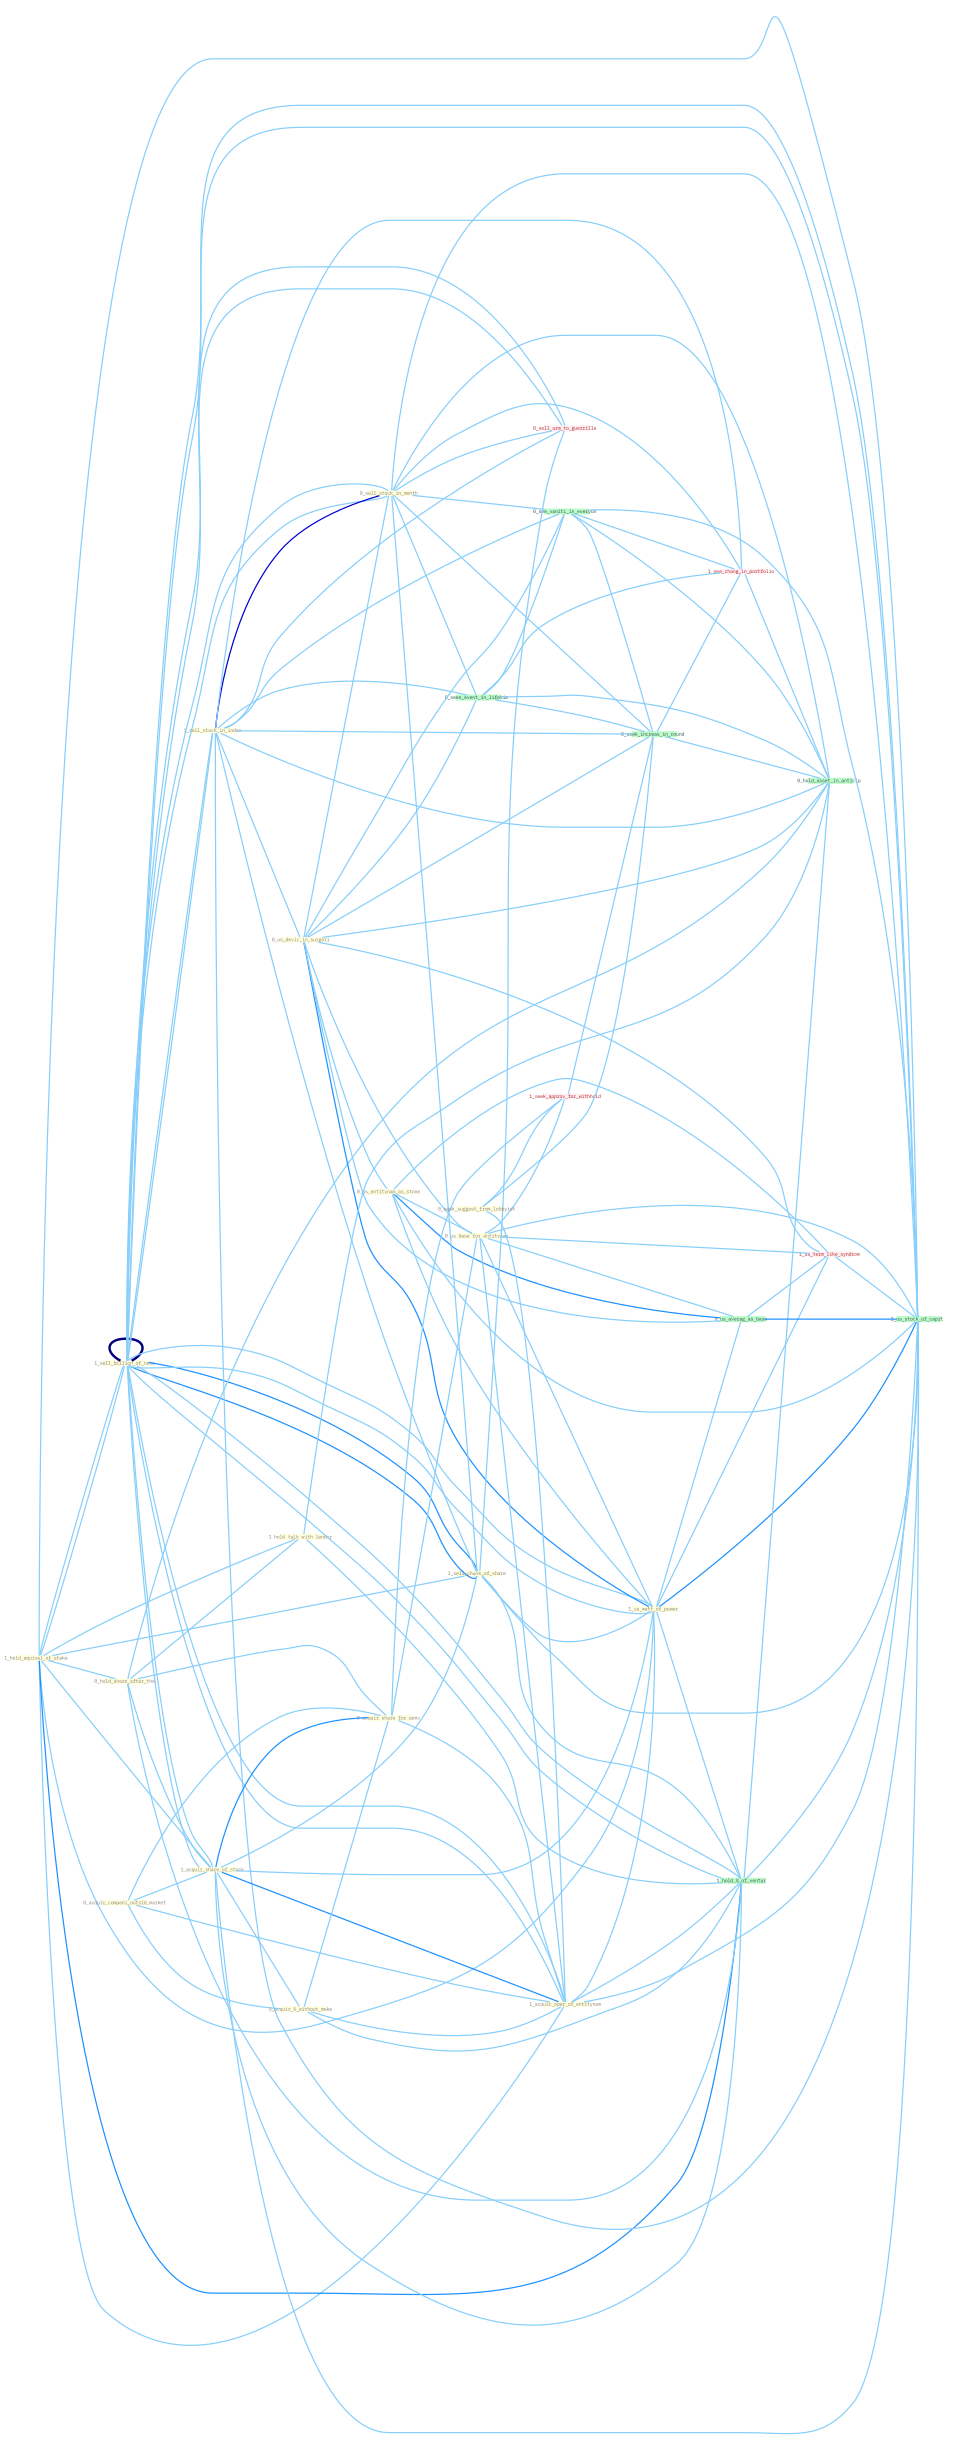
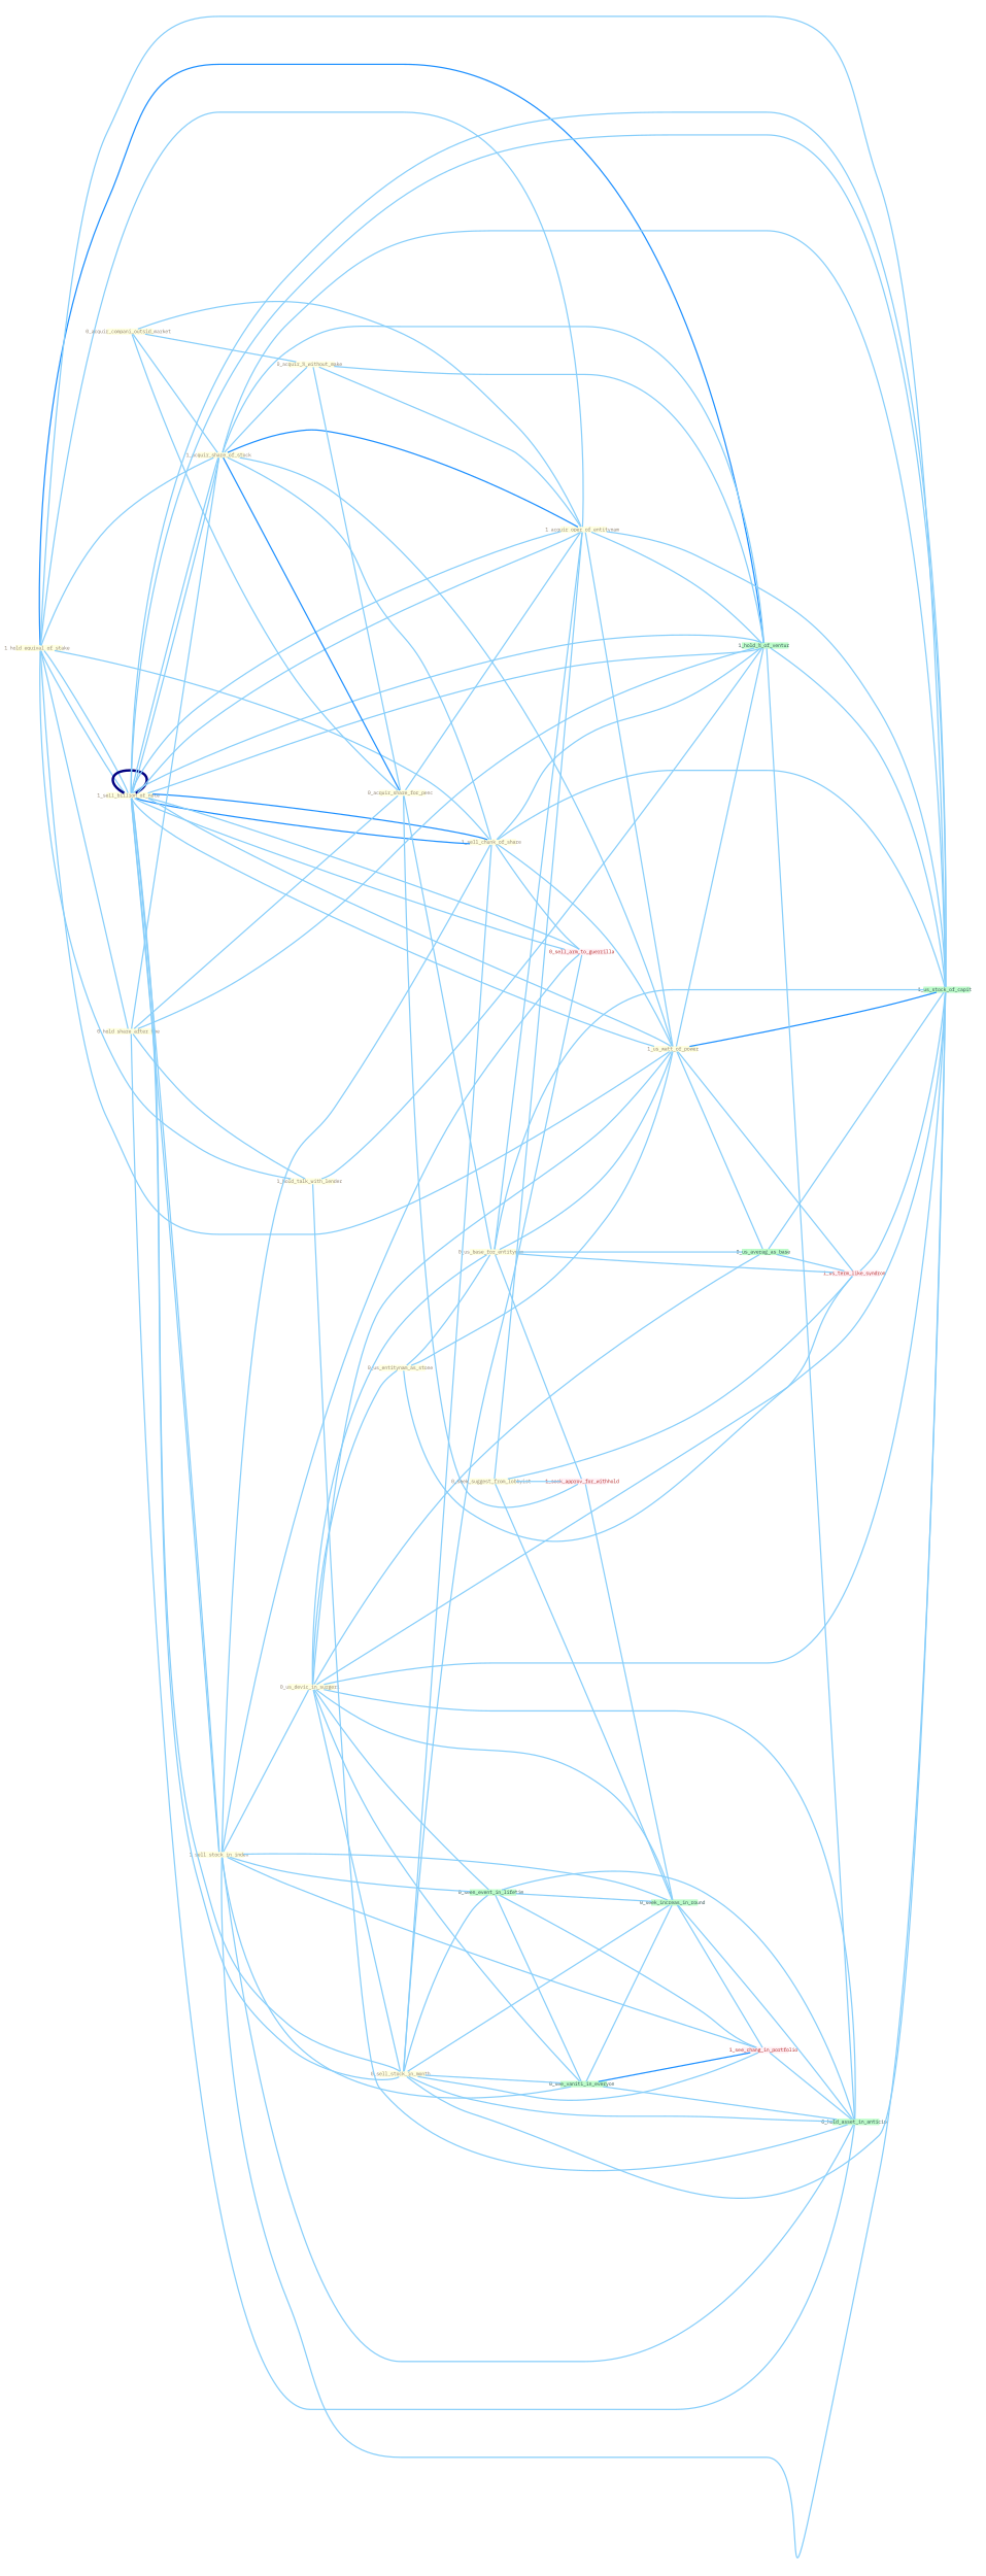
  graph {
    fontname="IBM Plex Mono"
    rankdir=LR
    node [color="#ffffe0" fixedsize=true fontcolor="#8b7d6b" fontname="IBM Plex Mono" fontsize=4 shape=polygon style=filled]
    edge [color="#87cefa" fontname="IBM Plex Mono" w=1]
    "1_hold_equival_of_stake " [height=.06 width=.5]
    "1_sell_billion_of_note " [height=.06 width=.5]
    "1_sell_stock_in_index " [height=.06 width=.5]
    "0_hold_share_after_the " [height=.06 width=.5]
    "0_us_devic_in_surgeri " [height=.06 width=.5]
    "1_hold_talk_with_lender " [height=.06 width=.5]
    "0_us_entitynam_as_stone " [height=.06 width=.5]
    "0_acquir_compani_outsid_market " [height=.06 width=.5]
    "0_sell_stock_in_month " [height=.06 width=.5]
    "1_acquir_share_of_stock " [height=.06 width=.5]
    "0_acquir_%_without_make " [height=.06 width=.5]
    "0_acquir_share_for_penc " [height=.06 width=.5]
    "0_us_base_for_entitynam " [height=.06 width=.5]
    "1_sell_chunk_of_share " [height=.06 width=.5]
    "0_seek_suggest_from_lobbyist " [height=.06 width=.5]
    "1_acquir_oper_of_entitynam " [height=.06 width=.5]
    "1_us_watt_of_power " [height=.06 width=.5]
    "1_us_term_like_syndrom " [color="#fff0f5" fontcolor="#b22222" height=.06 width=.5]
    "1_seek_approv_for_withhold " [color="#fff0f5" fontcolor="#b22222" height=.06 width=.5]
    "0_sell_arm_to_guerrilla " [color="#fff0f5" fontcolor="#b22222" height=.06 width=.5]
    "1_see_chang_in_portfolio " [color="#fff0f5" fontcolor="#b22222" height=.06 width=.5]
    "1_hold_%_of_ventur " [color="#BDFCC9" fontcolor="#2f4f4f" height=.06 width=.5]
    "1_us_stock_of_capit " [color="#BDFCC9" fontcolor="#2f4f4f" height=.06 width=.5]
    "0_hold_asset_in_anticip " [color="#BDFCC9" fontcolor="#2f4f4f" height=.06 width=.5]
    "0_seen_event_in_lifetim " [color="#BDFCC9" fontcolor="#2f4f4f" height=.06 width=.5]
    "0_see_vaniti_in_everyon " [color="#BDFCC9" fontcolor="#2f4f4f" height=.06 width=.5]
    "0_seek_increas_in_round " [color="#BDFCC9" fontcolor="#2f4f4f" height=.06 width=.5]
    "0_us_averag_as_base " [color="#BDFCC9" fontcolor="#2f4f4f" height=.06 width=.5]
    subgraph sub_1 {
      "1_hold_equival_of_stake "
      "1_sell_billion_of_note "
      "1_sell_stock_in_index "
      "0_hold_share_after_the "
      "0_us_devic_in_surgeri "
      "1_hold_talk_with_lender "
      "0_us_entitynam_as_stone "
      "0_acquir_compani_outsid_market "
      "0_sell_stock_in_month "
      "1_acquir_share_of_stock "
      "0_acquir_%_without_make "
      "0_acquir_share_for_penc "
      "0_us_base_for_entitynam "
      "1_sell_chunk_of_share "
      "0_seek_suggest_from_lobbyist "
      "1_acquir_oper_of_entitynam "
      "1_us_watt_of_power "
    }
    subgraph sub_2 {
      "1_us_term_like_syndrom "
      "1_seek_approv_for_withhold "
      "0_sell_arm_to_guerrilla "
      "1_see_chang_in_portfolio "
    }
    "1_hold_equival_of_stake " -- "1_sell_billion_of_note "
    "1_hold_equival_of_stake " -- "1_sell_billion_of_note "
    "1_hold_equival_of_stake " -- "0_hold_share_after_the "
    "1_hold_equival_of_stake " -- "1_hold_talk_with_lender "
    "1_hold_equival_of_stake " -- "1_acquir_share_of_stock "
    "1_hold_equival_of_stake " -- "1_sell_chunk_of_share "
    "1_hold_equival_of_stake " -- "1_acquir_oper_of_entitynam "
    "1_hold_equival_of_stake " -- "1_us_watt_of_power "
    "1_hold_equival_of_stake " -- "1_hold_%_of_ventur " [color="#1e90ff" w=2]
    "1_hold_equival_of_stake " -- "1_us_stock_of_capit "
    "1_sell_billion_of_note " -- "1_sell_billion_of_note " [color="#000080" style=bold w=4]
    "1_sell_billion_of_note " -- "1_sell_stock_in_index "
    "1_sell_billion_of_note " -- "0_sell_stock_in_month "
    "1_sell_billion_of_note " -- "1_acquir_share_of_stock "
    "1_sell_billion_of_note " -- "1_acquir_share_of_stock "
    "1_sell_billion_of_note " -- "1_sell_chunk_of_share " [color="#1e90ff" w=2]
    "1_sell_billion_of_note " -- "1_sell_chunk_of_share " [color="#1e90ff" w=2]
    "1_sell_billion_of_note " -- "1_acquir_oper_of_entitynam "
    "1_sell_billion_of_note " -- "1_acquir_oper_of_entitynam "
    "1_sell_billion_of_note " -- "1_us_watt_of_power "
    "1_sell_billion_of_note " -- "1_us_watt_of_power "
    "1_sell_billion_of_note " -- "0_sell_arm_to_guerrilla "
    "1_sell_billion_of_note " -- "0_sell_arm_to_guerrilla "
    "1_sell_billion_of_note " -- "1_hold_%_of_ventur "
    "1_sell_billion_of_note " -- "1_hold_%_of_ventur "
    "1_sell_billion_of_note " -- "1_us_stock_of_capit "
    "1_sell_billion_of_note " -- "1_us_stock_of_capit "
    "1_sell_stock_in_index " -- "1_sell_billion_of_note "
    "1_sell_stock_in_index " -- "0_us_devic_in_surgeri "
-   "1_sell_stock_in_index " -- "0_sell_stock_in_month " [color="#0000cd" w=3]
    "1_sell_stock_in_index " -- "1_sell_chunk_of_share "
    "1_sell_stock_in_index " -- "0_sell_arm_to_guerrilla "
    "1_sell_stock_in_index " -- "1_see_chang_in_portfolio "
    "1_sell_stock_in_index " -- "1_us_stock_of_capit "
    "1_sell_stock_in_index " -- "0_hold_asset_in_anticip "
    "1_sell_stock_in_index " -- "0_seen_event_in_lifetim "
    "1_sell_stock_in_index " -- "0_see_vaniti_in_everyon "
    "1_sell_stock_in_index " -- "0_seek_increas_in_round "
    "0_hold_share_after_the " -- "1_hold_talk_with_lender "
    "0_hold_share_after_the " -- "1_acquir_share_of_stock "
    "0_hold_share_after_the " -- "0_acquir_share_for_penc "
    "0_hold_share_after_the " -- "1_hold_%_of_ventur "
    "0_hold_share_after_the " -- "0_hold_asset_in_anticip "
    "0_us_devic_in_surgeri " -- "0_us_entitynam_as_stone "
    "0_us_devic_in_surgeri " -- "0_sell_stock_in_month "
    "0_us_devic_in_surgeri " -- "0_us_base_for_entitynam "
-   "0_us_devic_in_surgeri " -- "1_us_watt_of_power " [color="#1e90ff"]
+   "0_us_devic_in_surgeri " -- "1_us_watt_of_power "
    "0_us_devic_in_surgeri " -- "1_us_term_like_syndrom "
-   "0_see_vaniti_in_everyon " -- "1_us_stock_of_capit "
+   "0_us_devic_in_surgeri " -- "1_us_stock_of_capit "
    "0_us_devic_in_surgeri " -- "0_hold_asset_in_anticip "
    "0_us_devic_in_surgeri " -- "0_seen_event_in_lifetim "
    "0_us_devic_in_surgeri " -- "0_see_vaniti_in_everyon "
    "0_us_devic_in_surgeri " -- "0_seek_increas_in_round "
    "0_us_devic_in_surgeri " -- "0_us_averag_as_base "
    "1_hold_talk_with_lender " -- "1_hold_%_of_ventur "
    "1_hold_talk_with_lender " -- "0_hold_asset_in_anticip "
    "0_us_entitynam_as_stone " -- "0_us_base_for_entitynam "
    "0_us_entitynam_as_stone " -- "1_us_watt_of_power "
-   "0_us_entitynam_as_stone " -- "1_us_term_like_syndrom "
+   "0_seek_suggest_from_lobbyist " -- "1_us_term_like_syndrom "
    "0_us_entitynam_as_stone " -- "1_us_stock_of_capit "
-   "0_us_entitynam_as_stone " -- "0_us_averag_as_base " [color="#1e90ff" w=2]
    "0_acquir_compani_outsid_market " -- "1_acquir_share_of_stock "
    "0_acquir_compani_outsid_market " -- "0_acquir_%_without_make "
    "0_acquir_compani_outsid_market " -- "0_acquir_share_for_penc "
    "0_acquir_compani_outsid_market " -- "1_acquir_oper_of_entitynam "
    "0_sell_stock_in_month " -- "1_sell_billion_of_note "
    "0_sell_stock_in_month " -- "1_sell_chunk_of_share "
    "0_sell_stock_in_month " -- "0_sell_arm_to_guerrilla "
    "0_sell_stock_in_month " -- "1_see_chang_in_portfolio "
    "0_sell_stock_in_month " -- "1_us_stock_of_capit "
    "0_sell_stock_in_month " -- "0_hold_asset_in_anticip "
    "0_sell_stock_in_month " -- "0_seen_event_in_lifetim "
    "0_sell_stock_in_month " -- "0_see_vaniti_in_everyon "
    "0_sell_stock_in_month " -- "0_seek_increas_in_round "
    "1_acquir_share_of_stock " -- "0_acquir_%_without_make "
    "1_acquir_share_of_stock " -- "0_acquir_share_for_penc " [color="#1e90ff" w=2]
    "1_acquir_share_of_stock " -- "1_sell_chunk_of_share "
    "1_acquir_share_of_stock " -- "1_acquir_oper_of_entitynam " [color="#1e90ff" w=2]
    "1_acquir_share_of_stock " -- "1_us_watt_of_power "
    "1_acquir_share_of_stock " -- "1_hold_%_of_ventur "
    "1_acquir_share_of_stock " -- "1_us_stock_of_capit "
    "0_acquir_%_without_make " -- "0_acquir_share_for_penc "
    "0_acquir_%_without_make " -- "1_acquir_oper_of_entitynam "
    "0_acquir_%_without_make " -- "1_hold_%_of_ventur "
    "0_acquir_share_for_penc " -- "0_us_base_for_entitynam "
    "0_acquir_share_for_penc " -- "1_acquir_oper_of_entitynam "
    "0_acquir_share_for_penc " -- "1_seek_approv_for_withhold "
    "0_us_base_for_entitynam " -- "1_acquir_oper_of_entitynam "
    "0_us_base_for_entitynam " -- "1_us_watt_of_power "
    "0_us_base_for_entitynam " -- "1_us_term_like_syndrom "
    "0_us_base_for_entitynam " -- "1_seek_approv_for_withhold "
    "0_us_base_for_entitynam " -- "1_us_stock_of_capit "
    "0_us_base_for_entitynam " -- "0_us_averag_as_base "
    "1_sell_chunk_of_share " -- "1_us_watt_of_power "
    "1_sell_chunk_of_share " -- "0_sell_arm_to_guerrilla "
    "1_sell_chunk_of_share " -- "1_hold_%_of_ventur "
    "1_sell_chunk_of_share " -- "1_us_stock_of_capit "
    "0_seek_suggest_from_lobbyist " -- "1_acquir_oper_of_entitynam "
    "0_seek_suggest_from_lobbyist " -- "1_seek_approv_for_withhold "
    "0_seek_suggest_from_lobbyist " -- "0_seek_increas_in_round "
    "1_acquir_oper_of_entitynam " -- "1_us_watt_of_power "
    "1_acquir_oper_of_entitynam " -- "1_hold_%_of_ventur "
    "1_acquir_oper_of_entitynam " -- "1_us_stock_of_capit "
    "1_us_watt_of_power " -- "1_us_term_like_syndrom "
    "1_us_watt_of_power " -- "1_hold_%_of_ventur "
    "1_us_watt_of_power " -- "1_us_stock_of_capit " [color="#1e90ff" w=2]
    "1_us_watt_of_power " -- "0_us_averag_as_base "
    "1_us_term_like_syndrom " -- "1_us_stock_of_capit "
    "1_seek_approv_for_withhold " -- "0_seek_increas_in_round "
    "1_see_chang_in_portfolio " -- "0_hold_asset_in_anticip "
    "1_hold_%_of_ventur " -- "1_us_stock_of_capit "
    "1_hold_%_of_ventur " -- "0_hold_asset_in_anticip "
    "0_seen_event_in_lifetim " -- "1_see_chang_in_portfolio "
    "0_seen_event_in_lifetim " -- "0_hold_asset_in_anticip "
    "0_seen_event_in_lifetim " -- "0_see_vaniti_in_everyon "
    "0_seen_event_in_lifetim " -- "0_seek_increas_in_round "
-   "0_see_vaniti_in_everyon " -- "1_see_chang_in_portfolio " [w=2]
+   "0_see_vaniti_in_everyon " -- "1_see_chang_in_portfolio " [color="#1e90ff" w=2]
    "0_see_vaniti_in_everyon " -- "0_hold_asset_in_anticip "
    "0_see_vaniti_in_everyon " -- "0_seek_increas_in_round "
    "0_seek_increas_in_round " -- "1_see_chang_in_portfolio "
    "0_seek_increas_in_round " -- "0_hold_asset_in_anticip "
    "0_us_averag_as_base " -- "1_us_term_like_syndrom "
-   "0_us_averag_as_base " -- "1_us_stock_of_capit " [color="#1e90ff"]
+   "0_us_averag_as_base " -- "1_us_stock_of_capit "
  }
